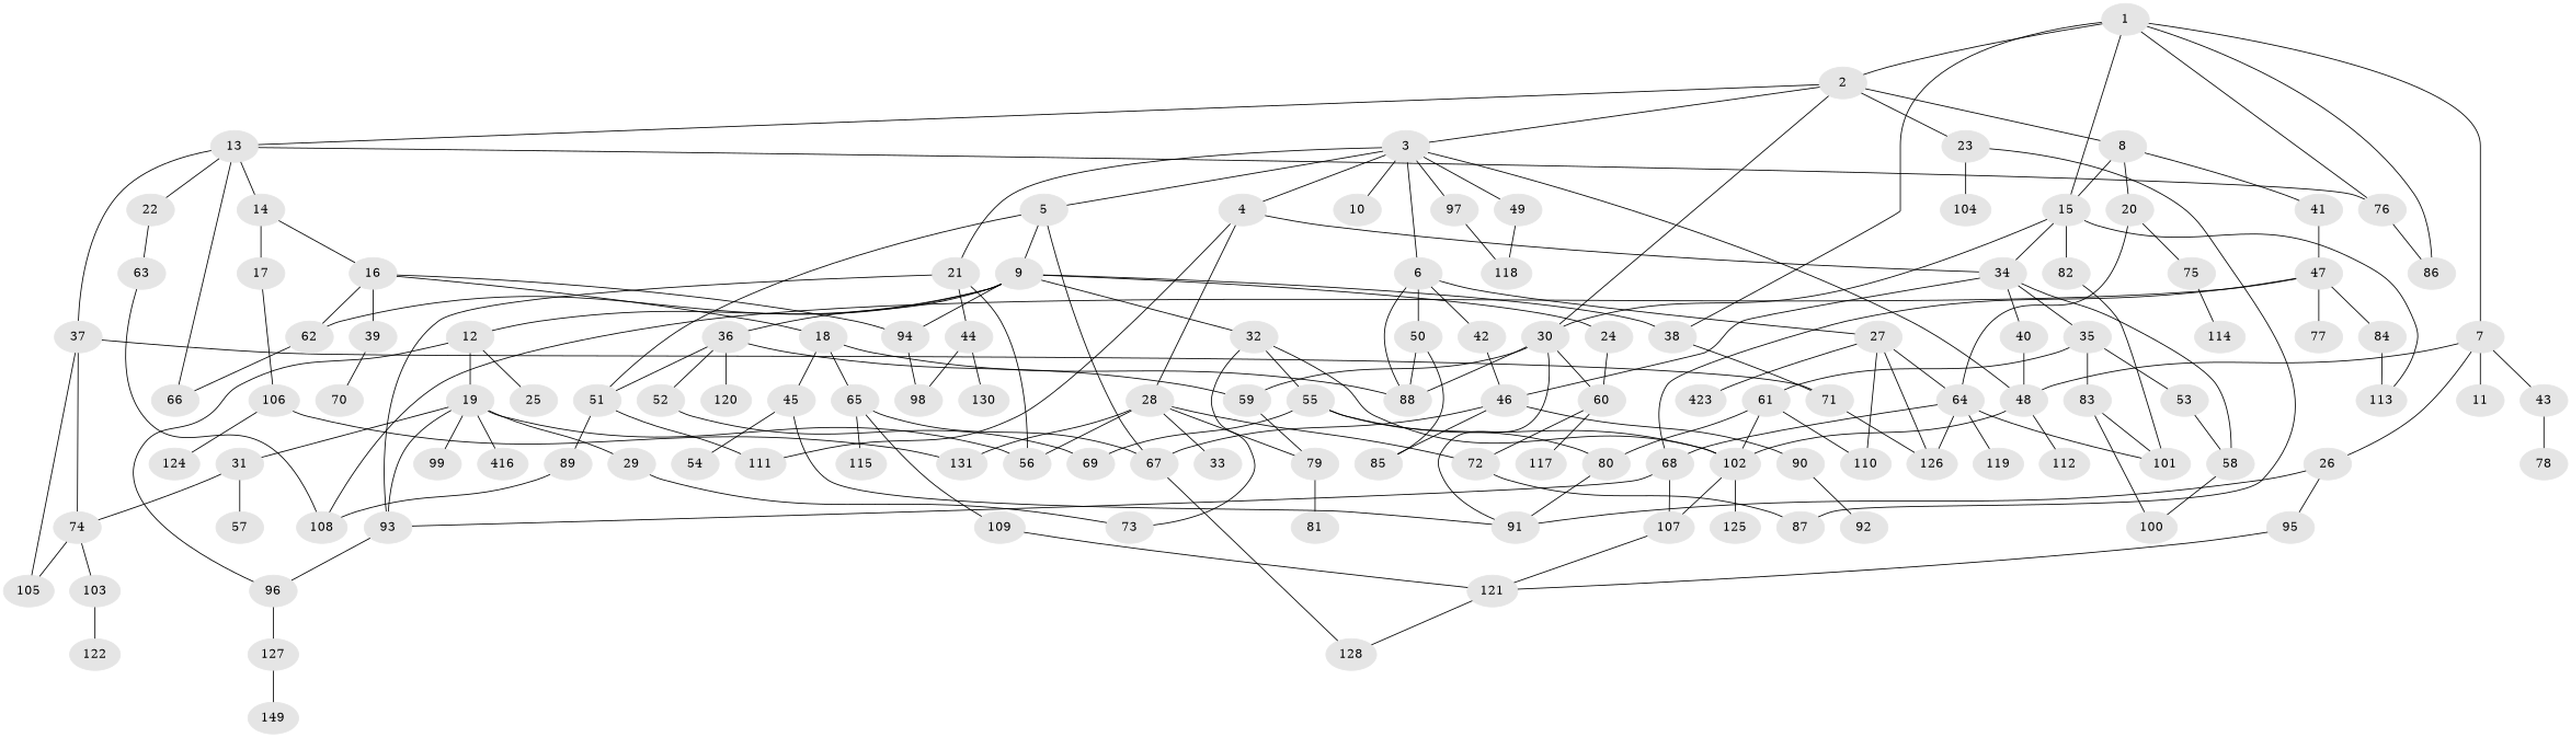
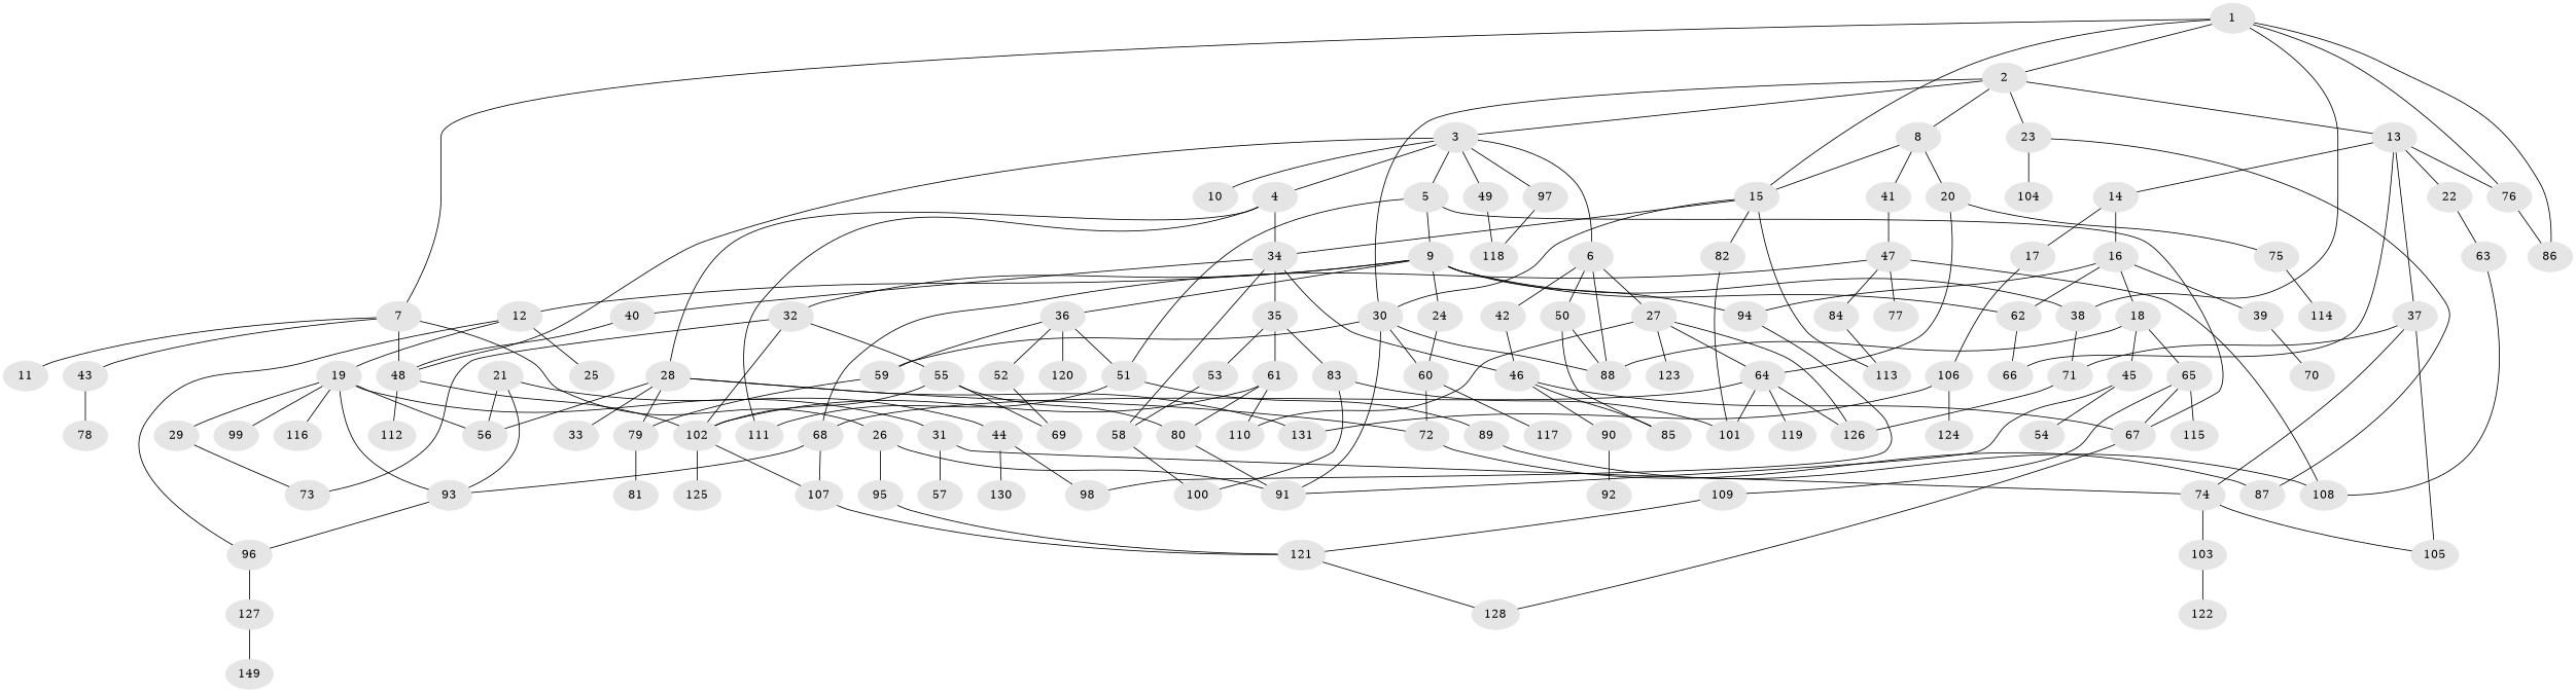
  graph {
    node [color=gray90 style=filled]
    1
    2
    7
    15
    38
    76
    86
    3
    8
    13
    23
    30
    48
    11
    26
    43
    34
    82
    113
    71
    4
    5
    6
    10
    21
    49
    97
    20
    41
    14
    22
    37
    66
    87
    104
    88
    60
    91
    59
    28
    111
    9
    51
    67
    27
    42
    50
    56
    93
    44
    102
    112
    118
    33
    72
    79
    131
    35
    40
    46
    58
    12
    24
    32
    36
    62
    94
    89
    128
    64
    110
-   123 [label=423]
+   123
    126
    85
    95
    78
    75
    47
    19
    25
    96
    73
    55
    52
    120
    98
    29
    31
    99
-   116 [label=416]
+   116
    127
    16
    17
    63
    74
    105
    18
    39
    106
    101
    45
    65
    70
    124
    54
    109
    115
    57
    68
    119
    114
    130
    108
    117
    121
    81
    103
    69
    80
    107
    125
    53
    61
    83
    90
    100
    77
    84
    92
    122
    n131 [label=149]
    1 -- 2
    1 -- 7
    1 -- 15
    1 -- 38
    1 -- 76
    1 -- 86
    2 -- 3
    2 -- 8
    2 -- 13
    2 -- 23
    2 -- 30
    7 -- 48
    7 -- 11
    7 -- 26
    7 -- 43
    15 -- 30
    15 -- 34
    15 -- 82
    15 -- 113
    38 -- 71
    76 -- 86
    3 -- 48
    3 -- 4
    3 -- 5
    3 -- 6
    3 -- 10
-   3 -- 21
    3 -- 49
    3 -- 97
    8 -- 15
    8 -- 20
    8 -- 41
    13 -- 76
    13 -- 14
    13 -- 22
    13 -- 37
    13 -- 66
    23 -- 87
    23 -- 104
    30 -- 88
    30 -- 60
    30 -- 91
    30 -- 59
    48 -- 102
    48 -- 112
    26 -- 91
    26 -- 95
    43 -- 78
    34 -- 35
    34 -- 40
    34 -- 46
    34 -- 58
    82 -- 101
    71 -- 126
    4 -- 34
    4 -- 28
    4 -- 111
    5 -- 9
    5 -- 51
    5 -- 67
    6 -- 88
    6 -- 27
    6 -- 42
    6 -- 50
    21 -- 56
    21 -- 93
    21 -- 44
    49 -- 118
    97 -- 118
    20 -- 64
    20 -- 75
    41 -- 47
    14 -- 16
    14 -- 17
    22 -- 63
    37 -- 71
    37 -- 74
    37 -- 105
    60 -- 72
    60 -- 117
    59 -- 79
    28 -- 56
    28 -- 33
    28 -- 72
    28 -- 79
    28 -- 131
    9 -- 38
    9 -- 12
    9 -- 24
    9 -- 32
    9 -- 36
    9 -- 62
    9 -- 94
    51 -- 111
    51 -- 89
    67 -- 128
    27 -- 64
    27 -- 110
    27 -- 123
    27 -- 126
    42 -- 46
    50 -- 88
    50 -- 85
    93 -- 96
    44 -- 98
    44 -- 130
    102 -- 107
    102 -- 125
    72 -- 87
    79 -- 81
    35 -- 53
    35 -- 61
    35 -- 83
    40 -- 48
    46 -- 67
    46 -- 85
    46 -- 90
    58 -- 100
    12 -- 19
    12 -- 25
    12 -- 96
    24 -- 60
    32 -- 102
    32 -- 73
    32 -- 55
    36 -- 59
    36 -- 51
    36 -- 52
    36 -- 120
    62 -- 66
    94 -- 98
    89 -- 108
    64 -- 126
    64 -- 101
    64 -- 68
    64 -- 119
    95 -- 121
    75 -- 114
    47 -- 68
    47 -- 108
    47 -- 77
    47 -- 84
    19 -- 56
    19 -- 93
    19 -- 29
    19 -- 31
    19 -- 99
    19 -- 116
    96 -- 127
    55 -- 102
    55 -- 69
    55 -- 80
    52 -- 69
    29 -- 73
    31 -- 74
    31 -- 57
    127 -- n131
    16 -- 62
    16 -- 94
    16 -- 18
    16 -- 39
    17 -- 106
    63 -- 108
    74 -- 105
    74 -- 103
    18 -- 88
    18 -- 45
    18 -- 65
    39 -- 70
    106 -- 131
    106 -- 124
    45 -- 91
    45 -- 54
    65 -- 67
    65 -- 109
    65 -- 115
    109 -- 121
    68 -- 93
    68 -- 107
    121 -- 128
    103 -- 122
    80 -- 91
    107 -- 121
    53 -- 58
    61 -- 102
    61 -- 110
    61 -- 80
    83 -- 101
    83 -- 100
    90 -- 92
    84 -- 113
  }
